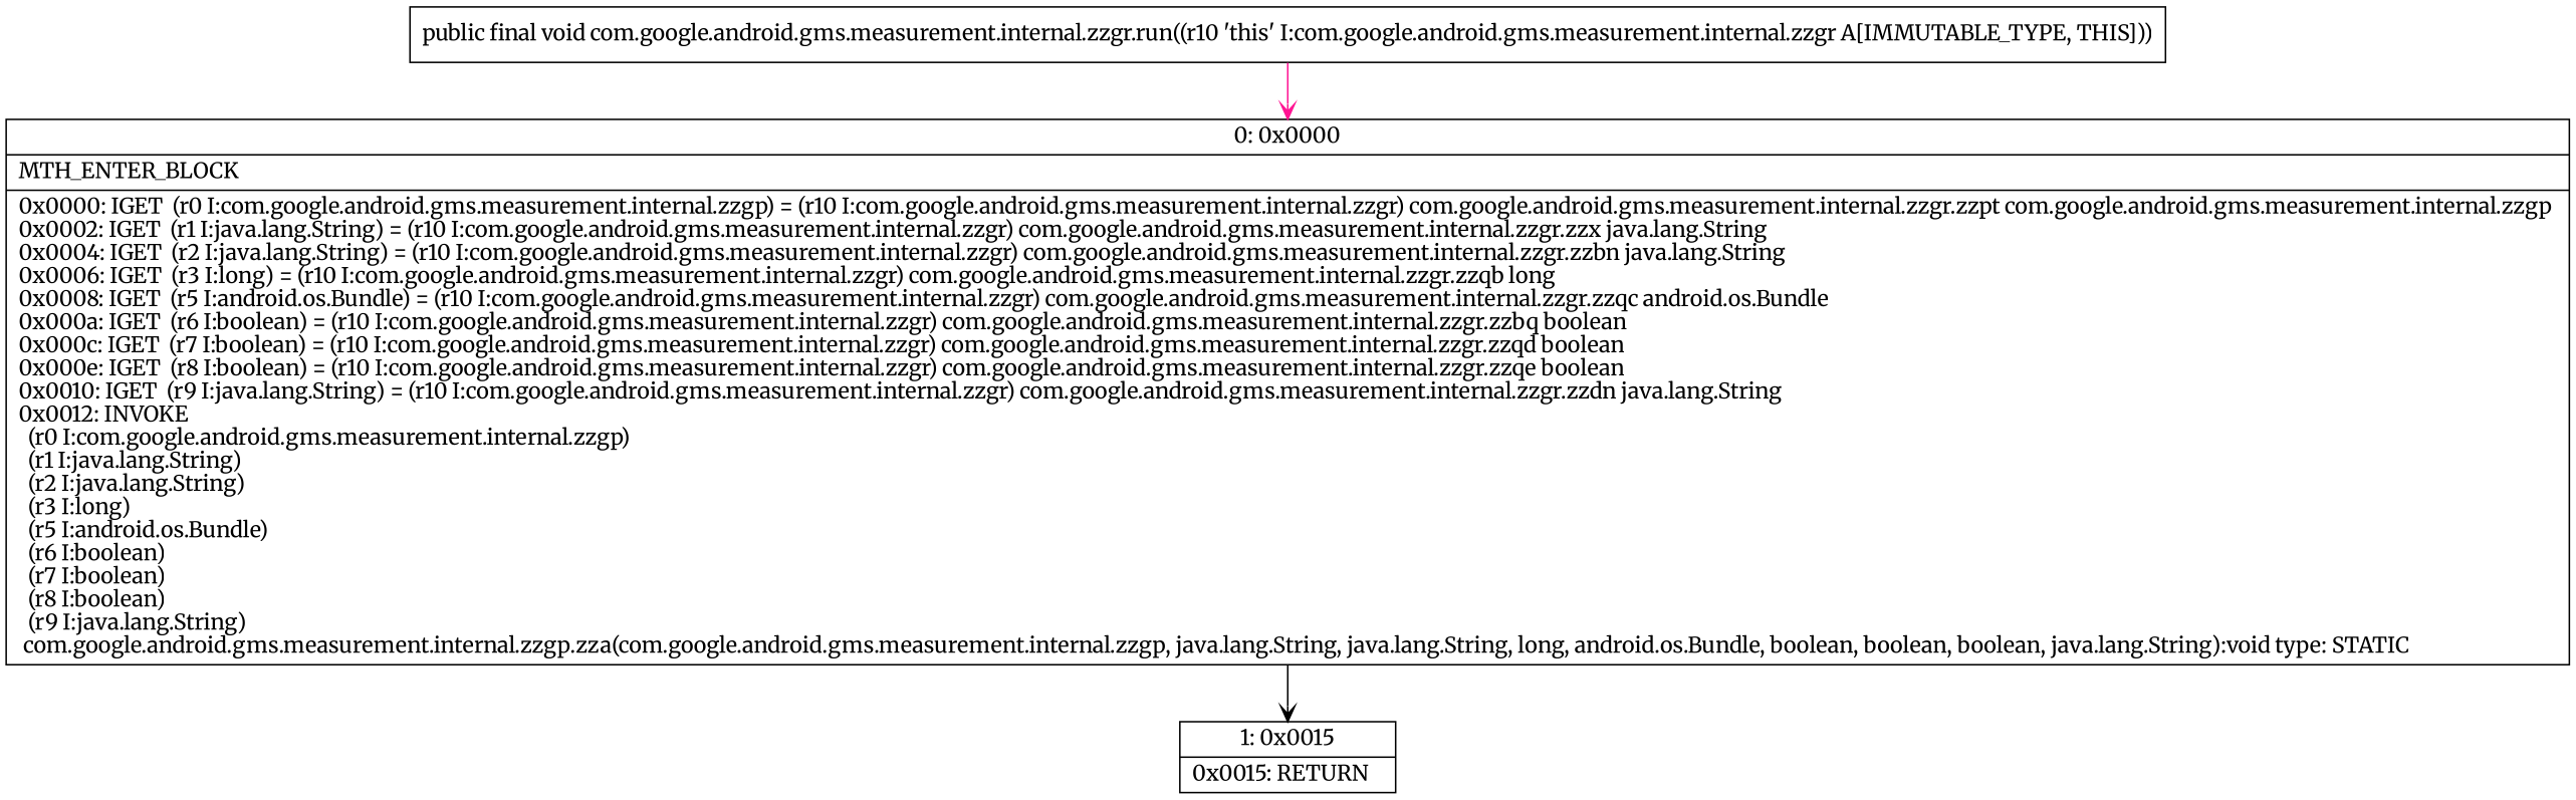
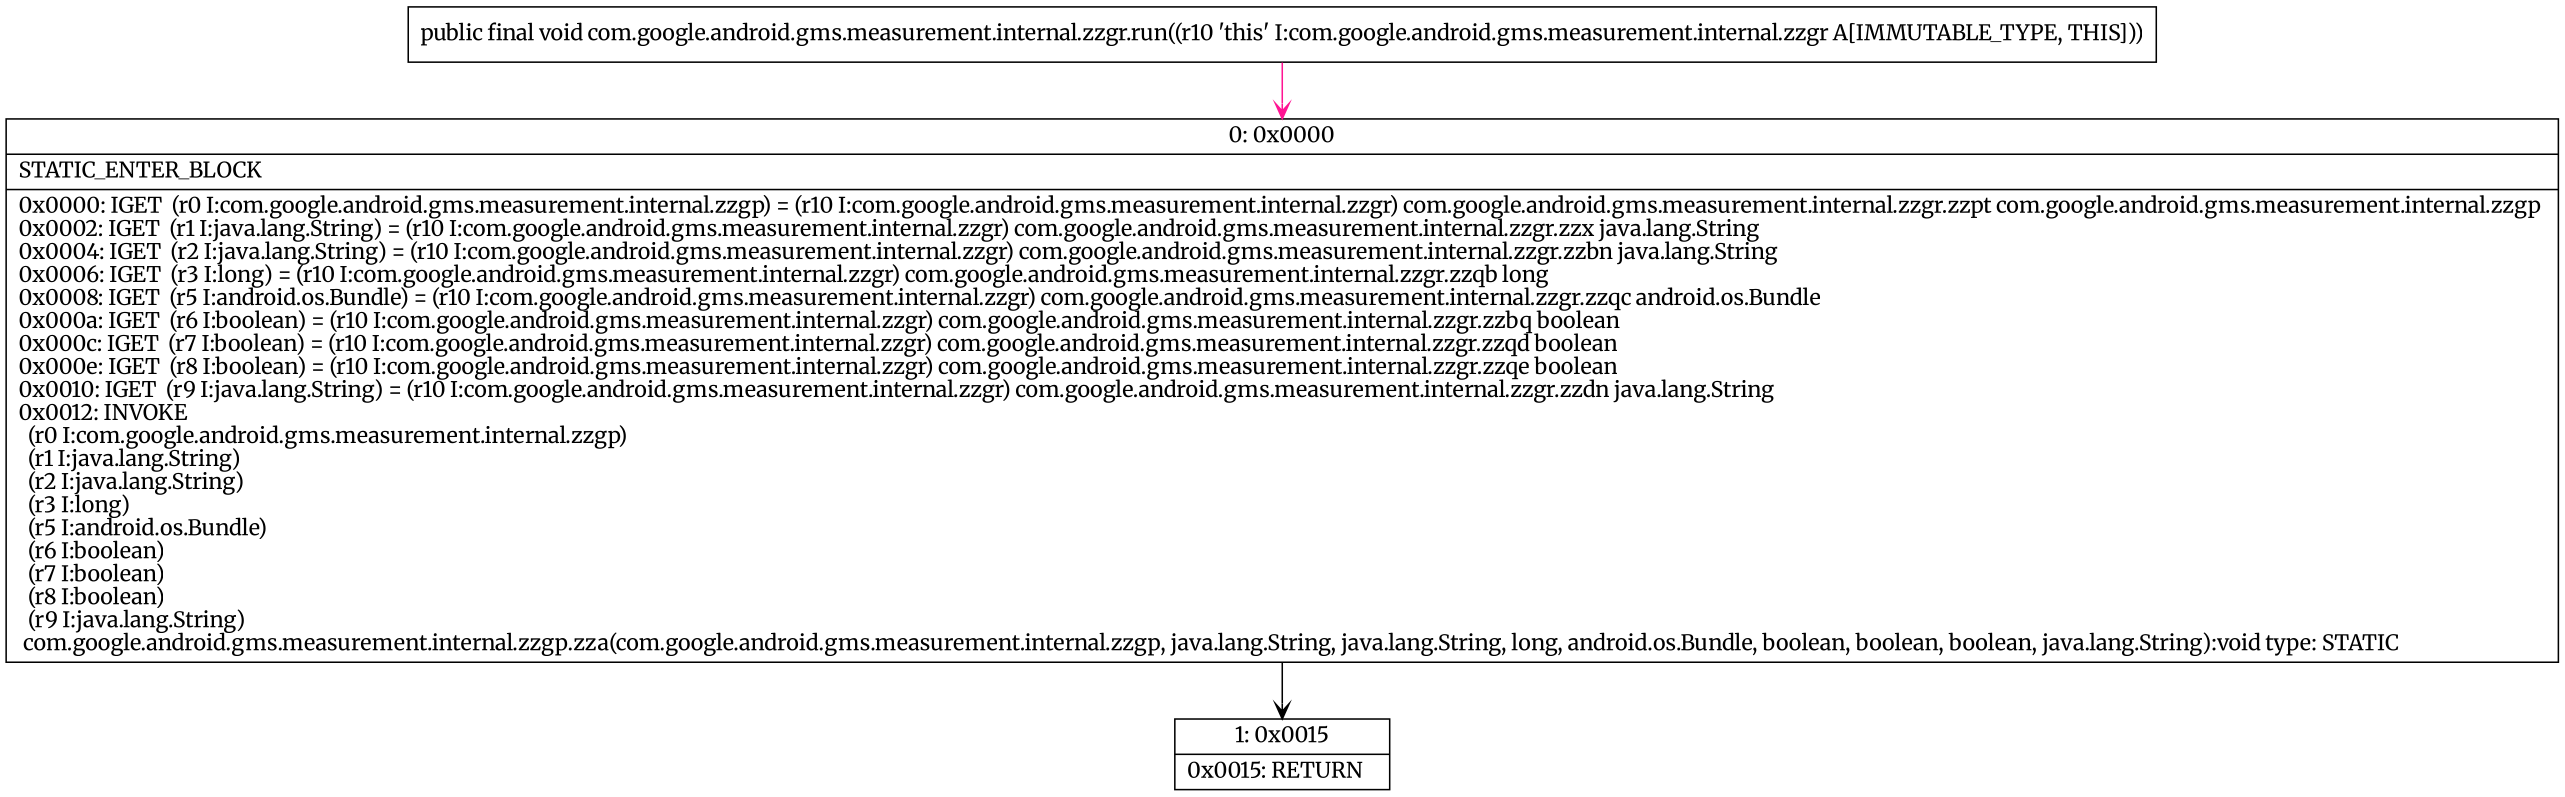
  digraph {
    fontname=Merriweather
    node [shape=record fontname=Merriweather]
    edge [arrowhead=vee fontname=Merriweather]
-   n1 [label="{0\:\ 0x0000|MTH_ENTER_BLOCK\l|0x0000: IGET  (r0 I:com.google.android.gms.measurement.internal.zzgp) = (r10 I:com.google.android.gms.measurement.internal.zzgr) com.google.android.gms.measurement.internal.zzgr.zzpt com.google.android.gms.measurement.internal.zzgp \l0x0002: IGET  (r1 I:java.lang.String) = (r10 I:com.google.android.gms.measurement.internal.zzgr) com.google.android.gms.measurement.internal.zzgr.zzx java.lang.String \l0x0004: IGET  (r2 I:java.lang.String) = (r10 I:com.google.android.gms.measurement.internal.zzgr) com.google.android.gms.measurement.internal.zzgr.zzbn java.lang.String \l0x0006: IGET  (r3 I:long) = (r10 I:com.google.android.gms.measurement.internal.zzgr) com.google.android.gms.measurement.internal.zzgr.zzqb long \l0x0008: IGET  (r5 I:android.os.Bundle) = (r10 I:com.google.android.gms.measurement.internal.zzgr) com.google.android.gms.measurement.internal.zzgr.zzqc android.os.Bundle \l0x000a: IGET  (r6 I:boolean) = (r10 I:com.google.android.gms.measurement.internal.zzgr) com.google.android.gms.measurement.internal.zzgr.zzbq boolean \l0x000c: IGET  (r7 I:boolean) = (r10 I:com.google.android.gms.measurement.internal.zzgr) com.google.android.gms.measurement.internal.zzgr.zzqd boolean \l0x000e: IGET  (r8 I:boolean) = (r10 I:com.google.android.gms.measurement.internal.zzgr) com.google.android.gms.measurement.internal.zzgr.zzqe boolean \l0x0010: IGET  (r9 I:java.lang.String) = (r10 I:com.google.android.gms.measurement.internal.zzgr) com.google.android.gms.measurement.internal.zzgr.zzdn java.lang.String \l0x0012: INVOKE  \l  (r0 I:com.google.android.gms.measurement.internal.zzgp)\l  (r1 I:java.lang.String)\l  (r2 I:java.lang.String)\l  (r3 I:long)\l  (r5 I:android.os.Bundle)\l  (r6 I:boolean)\l  (r7 I:boolean)\l  (r8 I:boolean)\l  (r9 I:java.lang.String)\l com.google.android.gms.measurement.internal.zzgp.zza(com.google.android.gms.measurement.internal.zzgp, java.lang.String, java.lang.String, long, android.os.Bundle, boolean, boolean, boolean, java.lang.String):void type: STATIC \l}"]
+   n1 [label="{0\:\ 0x0000|STATIC_ENTER_BLOCK\l|0x0000: IGET  (r0 I:com.google.android.gms.measurement.internal.zzgp) = (r10 I:com.google.android.gms.measurement.internal.zzgr) com.google.android.gms.measurement.internal.zzgr.zzpt com.google.android.gms.measurement.internal.zzgp \l0x0002: IGET  (r1 I:java.lang.String) = (r10 I:com.google.android.gms.measurement.internal.zzgr) com.google.android.gms.measurement.internal.zzgr.zzx java.lang.String \l0x0004: IGET  (r2 I:java.lang.String) = (r10 I:com.google.android.gms.measurement.internal.zzgr) com.google.android.gms.measurement.internal.zzgr.zzbn java.lang.String \l0x0006: IGET  (r3 I:long) = (r10 I:com.google.android.gms.measurement.internal.zzgr) com.google.android.gms.measurement.internal.zzgr.zzqb long \l0x0008: IGET  (r5 I:android.os.Bundle) = (r10 I:com.google.android.gms.measurement.internal.zzgr) com.google.android.gms.measurement.internal.zzgr.zzqc android.os.Bundle \l0x000a: IGET  (r6 I:boolean) = (r10 I:com.google.android.gms.measurement.internal.zzgr) com.google.android.gms.measurement.internal.zzgr.zzbq boolean \l0x000c: IGET  (r7 I:boolean) = (r10 I:com.google.android.gms.measurement.internal.zzgr) com.google.android.gms.measurement.internal.zzgr.zzqd boolean \l0x000e: IGET  (r8 I:boolean) = (r10 I:com.google.android.gms.measurement.internal.zzgr) com.google.android.gms.measurement.internal.zzgr.zzqe boolean \l0x0010: IGET  (r9 I:java.lang.String) = (r10 I:com.google.android.gms.measurement.internal.zzgr) com.google.android.gms.measurement.internal.zzgr.zzdn java.lang.String \l0x0012: INVOKE  \l  (r0 I:com.google.android.gms.measurement.internal.zzgp)\l  (r1 I:java.lang.String)\l  (r2 I:java.lang.String)\l  (r3 I:long)\l  (r5 I:android.os.Bundle)\l  (r6 I:boolean)\l  (r7 I:boolean)\l  (r8 I:boolean)\l  (r9 I:java.lang.String)\l com.google.android.gms.measurement.internal.zzgp.zza(com.google.android.gms.measurement.internal.zzgp, java.lang.String, java.lang.String, long, android.os.Bundle, boolean, boolean, boolean, java.lang.String):void type: STATIC \l}"]
    n2 [label="{1\:\ 0x0015|0x0015: RETURN   \l}"]
    n3 [label="{public final void com.google.android.gms.measurement.internal.zzgr.run((r10 'this' I:com.google.android.gms.measurement.internal.zzgr A[IMMUTABLE_TYPE, THIS])) }"]
    n1 -> n2 [color=black]
    n3 -> n1 [color=deeppink]
  }
